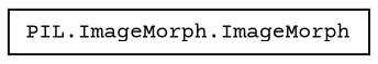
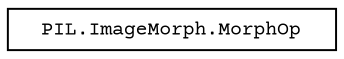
  digraph {
    rankdir=LR
    fontname="Courier Prime"
-   n1 [color=black fillcolor=white fontname="Courier Prime" fontsize=10 height=0.2 label="PIL.ImageMorph.ImageMorph" shape=record style=filled width=0.4]
+   n1 [color=black fillcolor=white fontname="Courier Prime" fontsize=10 height=0.2 label="PIL.ImageMorph.MorphOp" shape=record style=filled width=0.4]
  }
